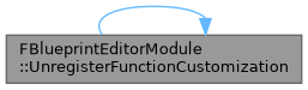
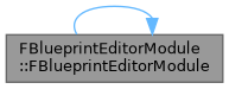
  digraph {
    rankdir=LR
-   n1 [color=gray40 fillcolor=grey60 fontcolor=black fontname=Helvetica fontsize=10 height=0.2 label="FBlueprintEditorModule\l::UnregisterFunctionCustomization" shape=box style=filled width=0.4]
+   n1 [color=gray40 fillcolor=grey60 fontcolor=black fontname=Helvetica fontsize=10 height=0.2 label="FBlueprintEditorModule\l::FBlueprintEditorModule" shape=box style=filled width=0.4]
    n1 -> n1 [color=steelblue1 fontname=Helvetica fontsize=10 labelfontname=Helvetica labelfontsize=10 style=solid]
  }
